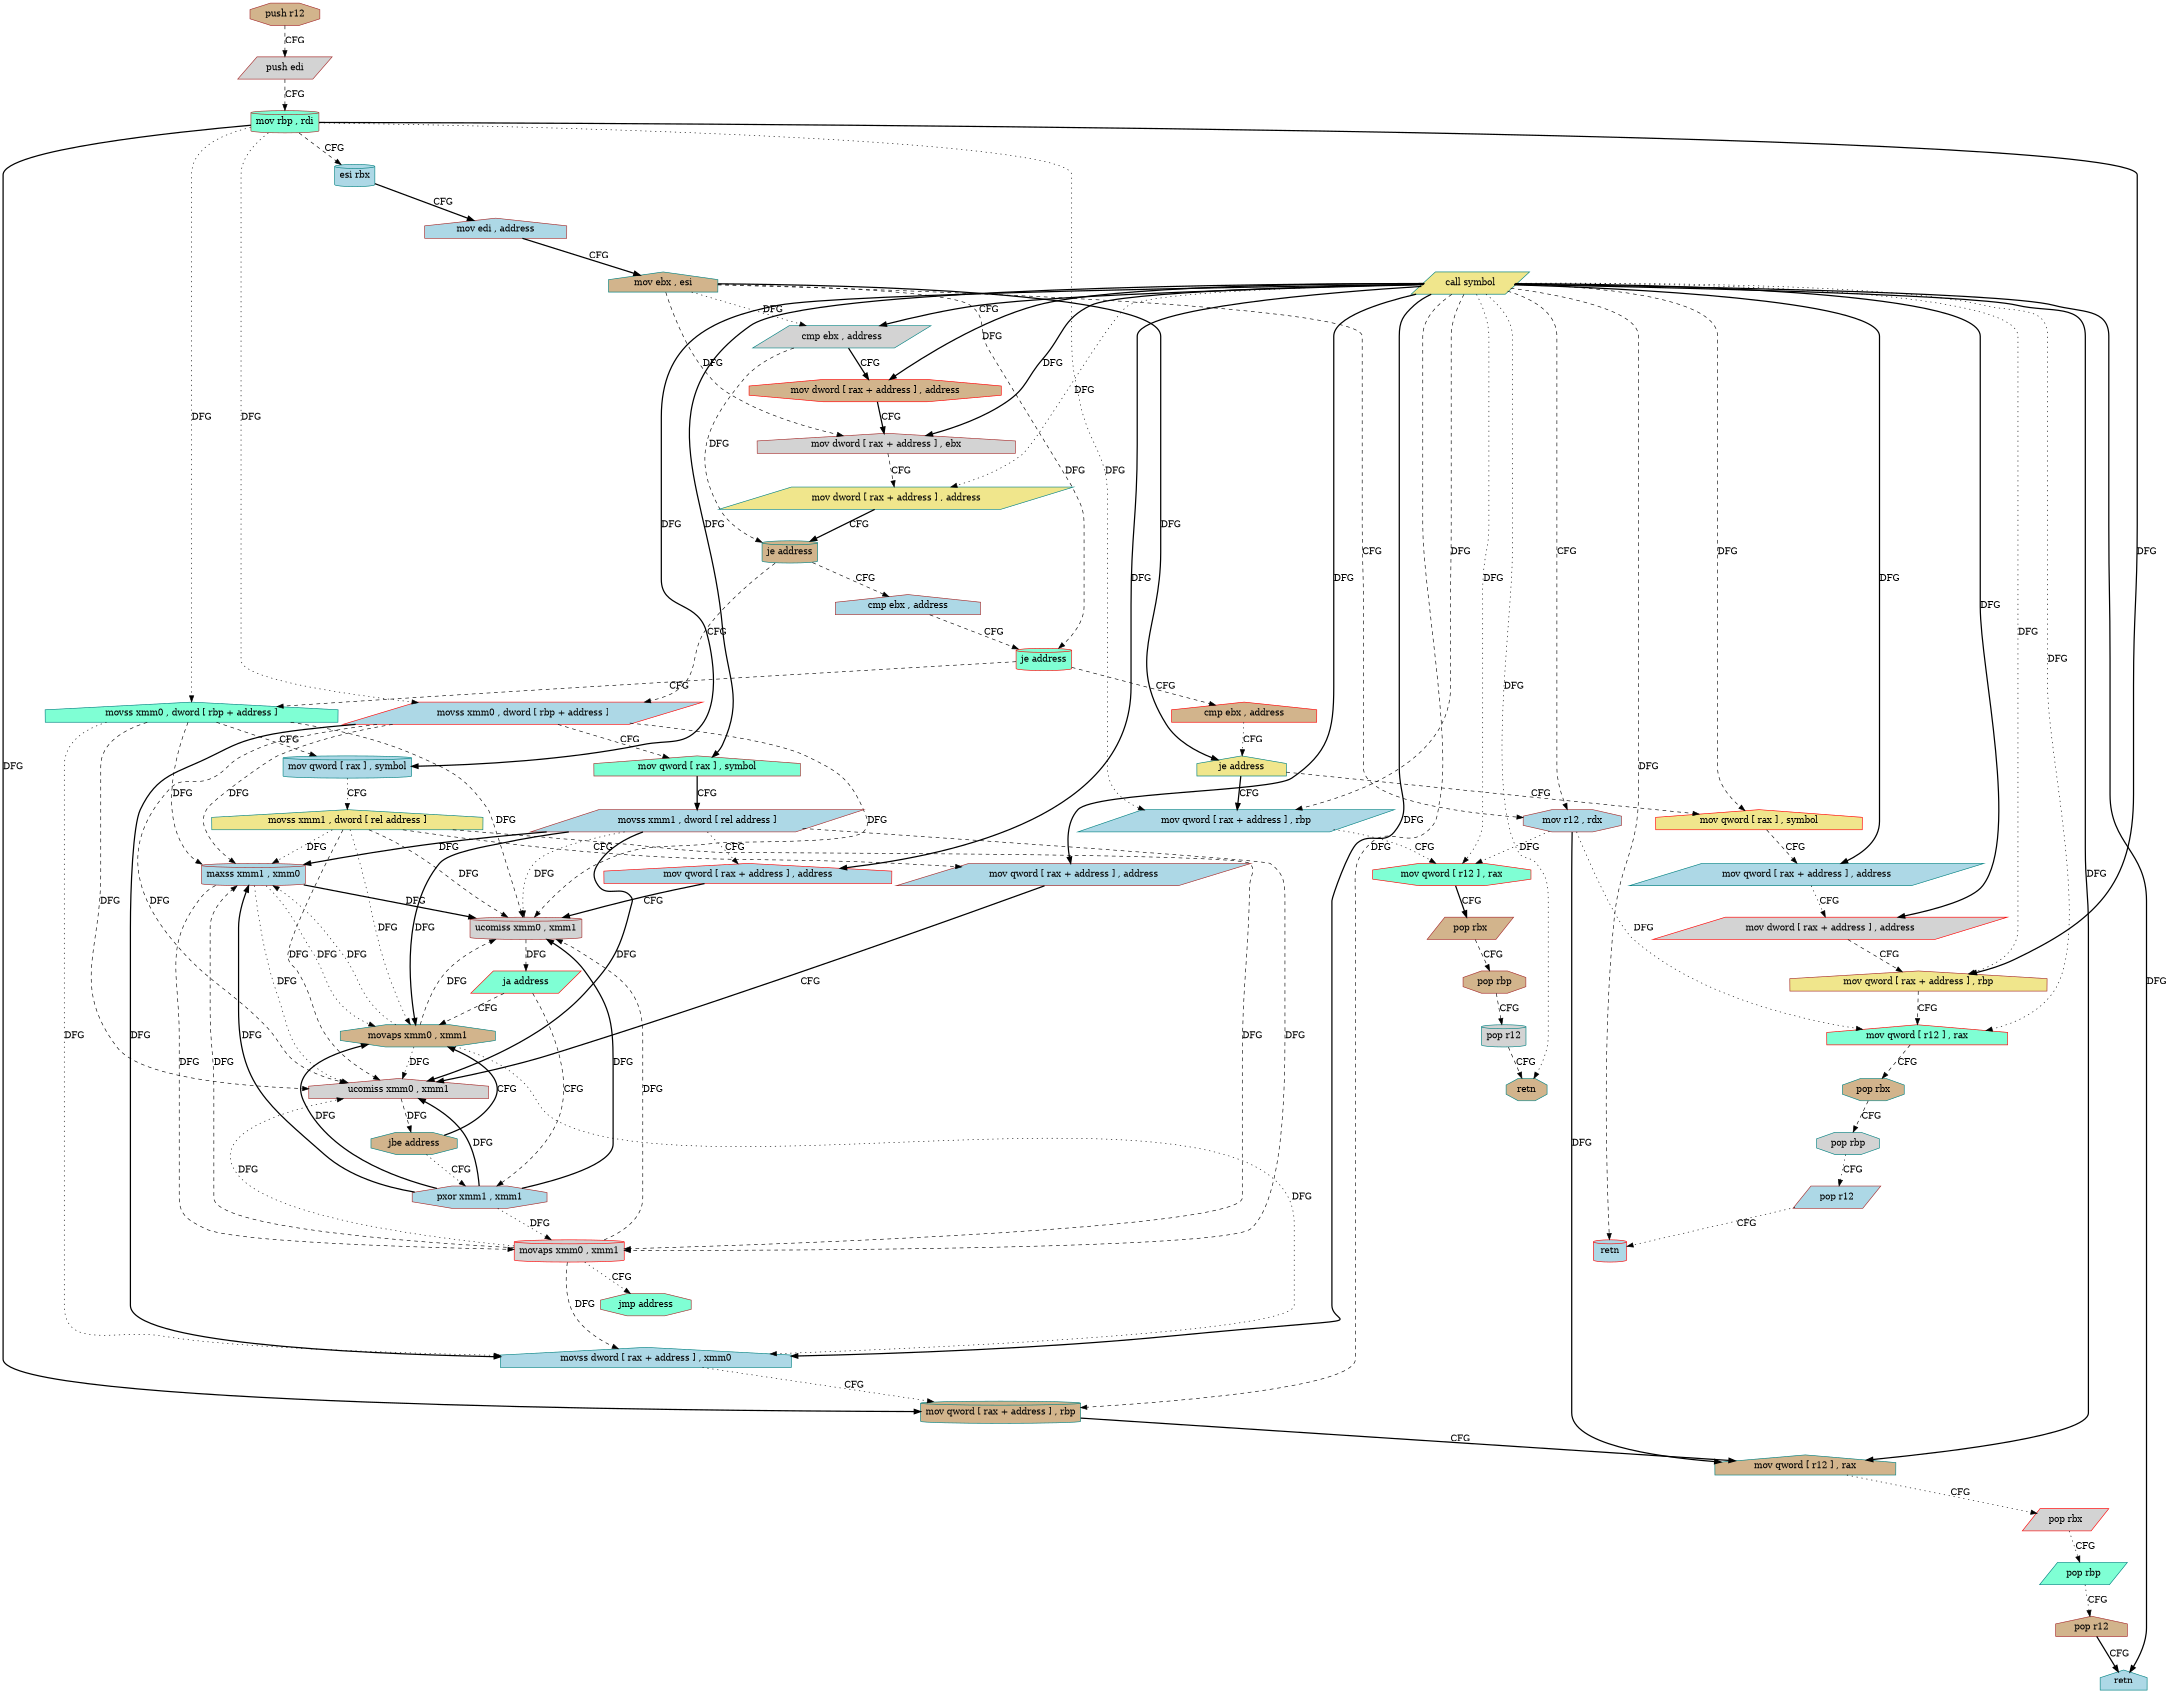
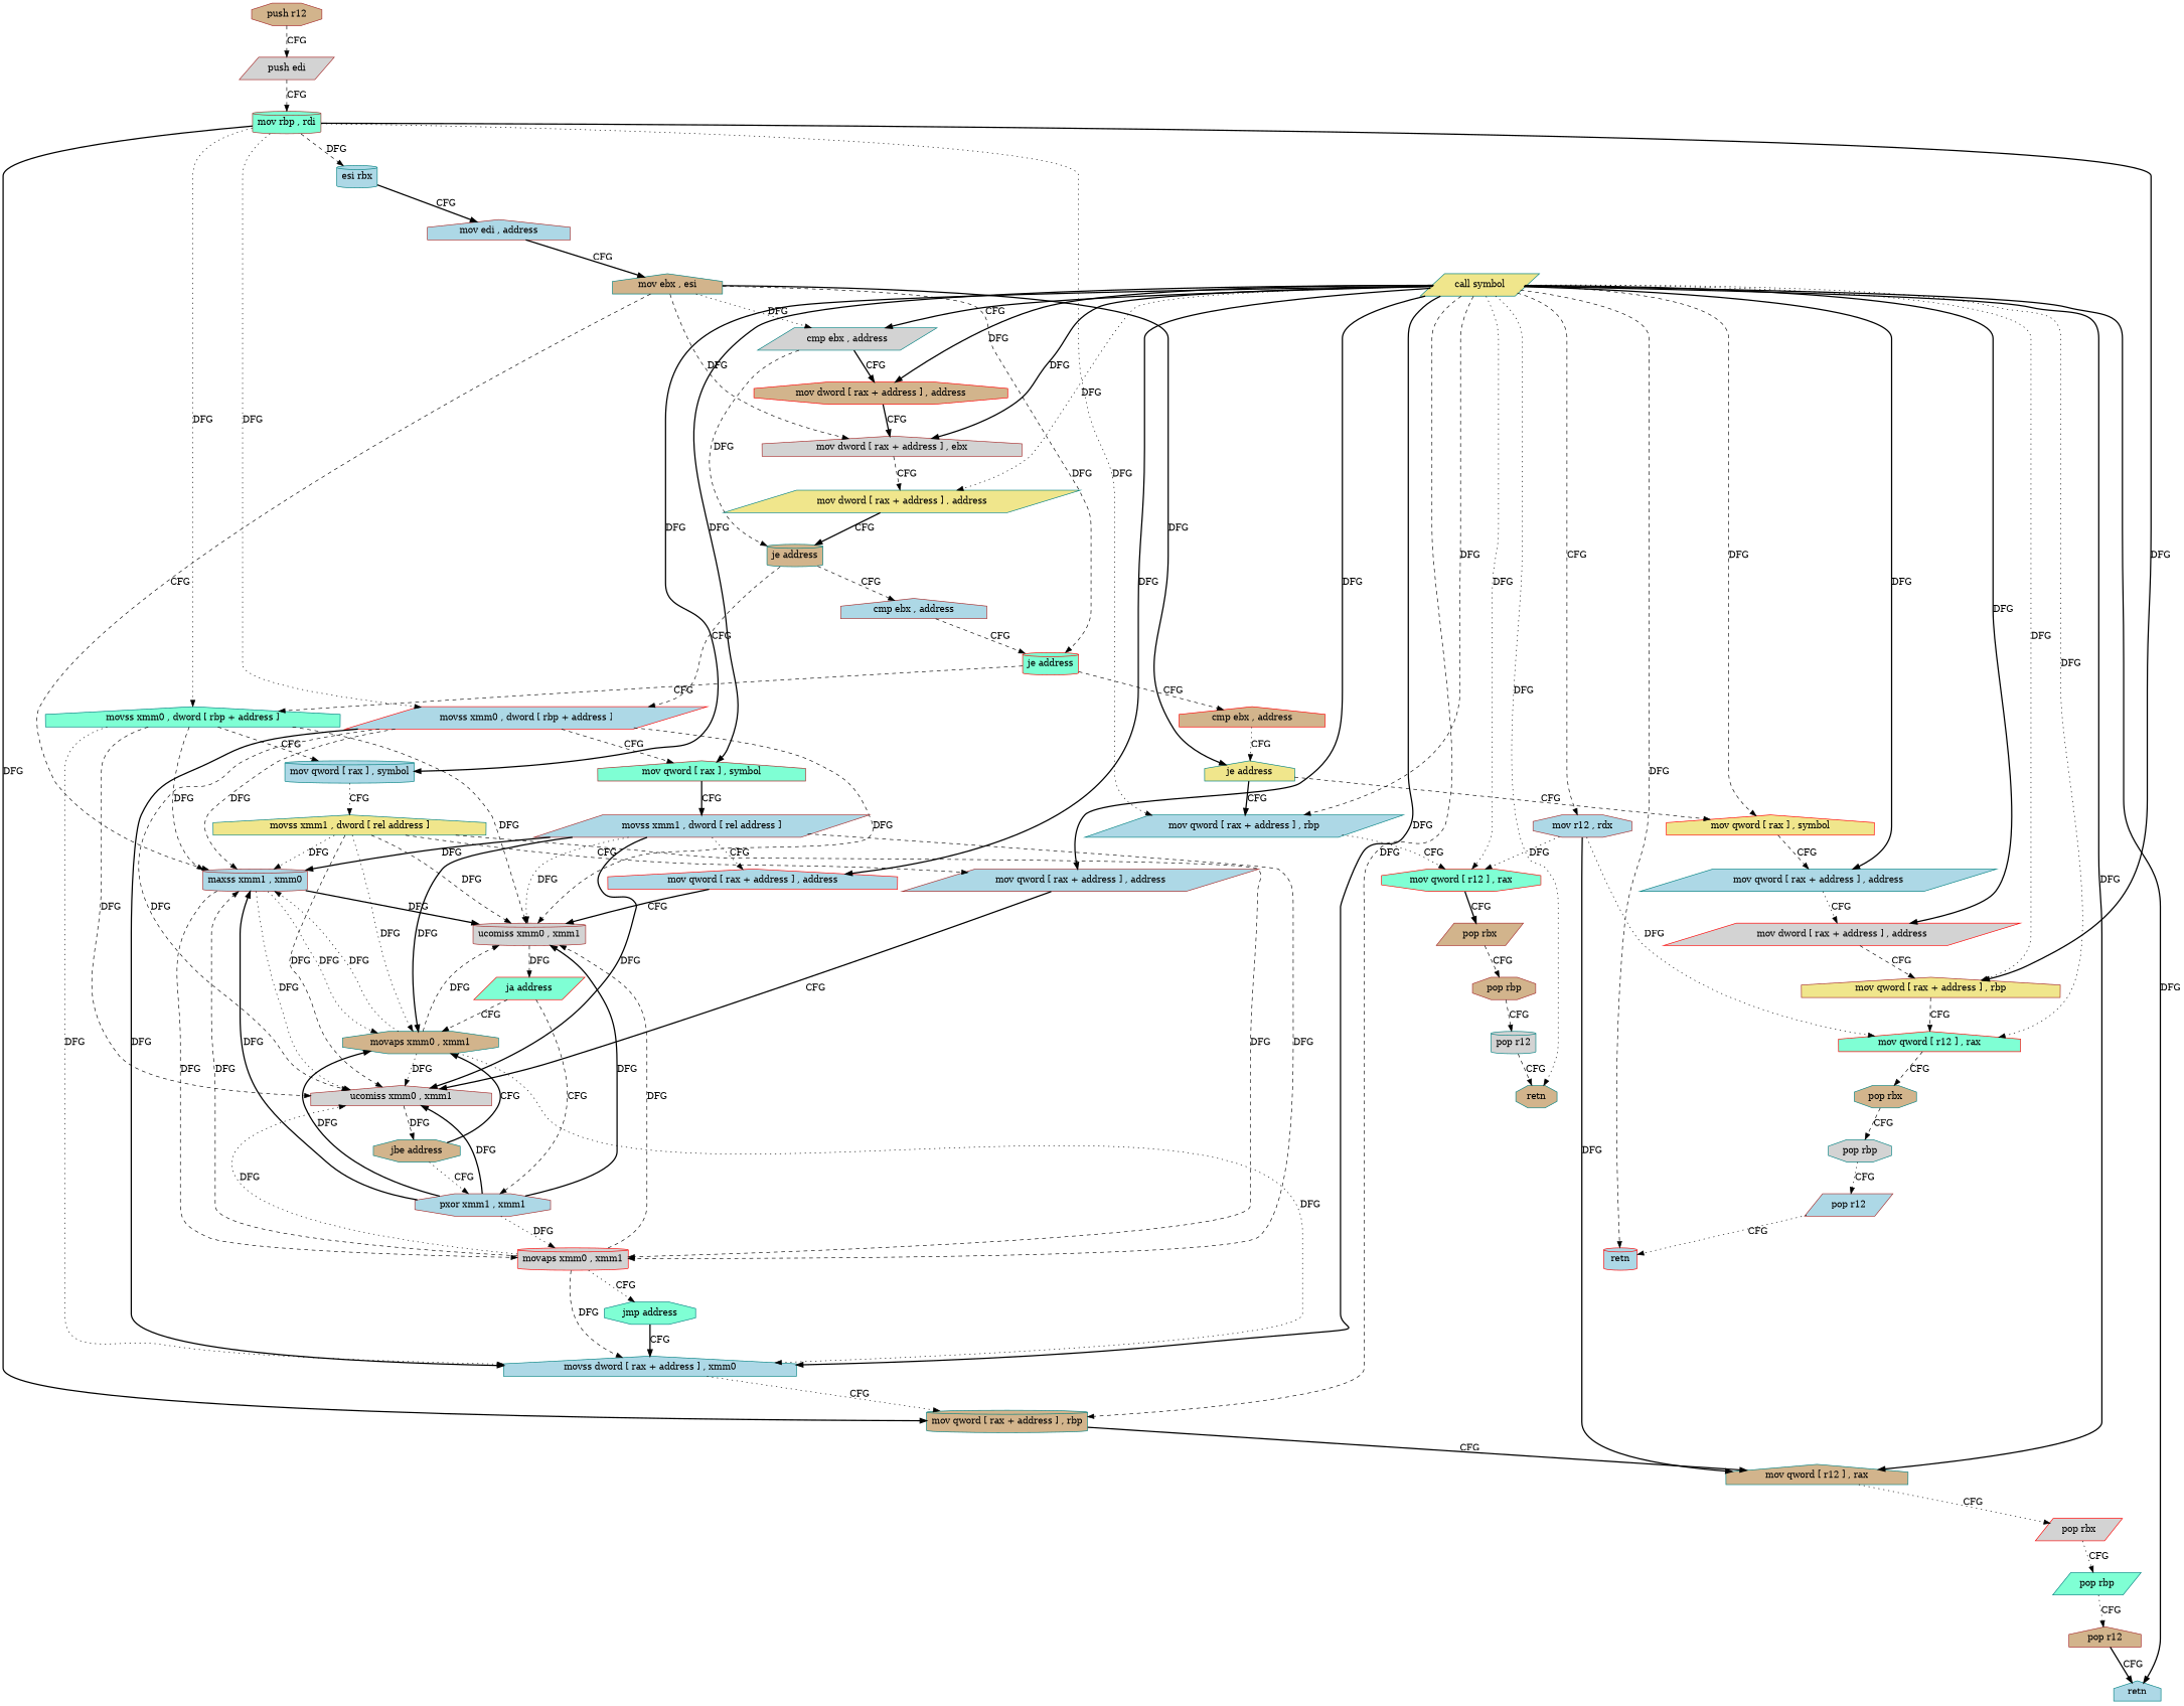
  digraph {
    node [color=teal fillcolor=lightblue shape=house style=filled]
    edge [style=dashed]
    n1 [color=brown fillcolor=tan label="push r12" shape=octagon]
    n2 [color=brown fillcolor=lightgrey label="push edi" shape=parallelogram]
    n3 [color=brown fillcolor=aquamarine label="mov rbp , rdi" shape=cylinder]
    n4 [label="esi rbx" shape=cylinder]
    n5 [color=red label="movss xmm0 , dword [ rbp + address ]" shape=parallelogram]
    n6 [fillcolor=aquamarine label="movss xmm0 , dword [ rbp + address ]"]
    n7 [label="mov qword [ rax + address ] , rbp" shape=parallelogram]
    n8 [fillcolor=tan label="mov qword [ rax + address ] , rbp" shape=cylinder]
    n9 [color=brown fillcolor=khaki label="mov qword [ rax + address ] , rbp"]
    n10 [color=brown label="mov edi , address"]
    n11 [color=brown fillcolor=aquamarine label="mov qword [ rax ] , symbol"]
    n12 [label="movss dword [ rax + address ] , xmm0"]
    n13 [color=brown fillcolor=lightgrey label="ucomiss xmm0 , xmm1" shape=cylinder]
    n14 [color=brown label="maxss xmm1 , xmm0" shape=cylinder]
    n15 [color=brown fillcolor=lightgrey label="ucomiss xmm0 , xmm1"]
    n16 [label="mov qword [ rax ] , symbol" shape=cylinder]
    n17 [color=red fillcolor=aquamarine label="mov qword [ r12 ] , rax" shape=octagon]
    n18 [fillcolor=tan label="mov qword [ r12 ] , rax"]
    n19 [color=red fillcolor=aquamarine label="mov qword [ r12 ] , rax"]
    n20 [fillcolor=tan label="mov ebx , esi"]
    n21 [color=brown label="mov r12 , rdx" shape=octagon]
    n22 [fillcolor=lightgrey label="cmp ebx , address" shape=parallelogram]
    n23 [color=brown fillcolor=lightgrey label="mov dword [ rax + address ] , ebx"]
    n24 [color=red fillcolor=aquamarine label="je address" shape=cylinder]
    n25 [fillcolor=khaki label="je address"]
    n26 [color=red fillcolor=tan label="mov dword [ rax + address ] , address" shape=octagon]
    n27 [fillcolor=tan label="je address" shape=cylinder]
    n28 [fillcolor=khaki label="mov dword [ rax + address ] , address" shape=parallelogram]
    n29 [color=red fillcolor=tan label="cmp ebx , address"]
    n30 [color=red fillcolor=khaki label="mov qword [ rax ] , symbol"]
    n31 [fillcolor=khaki label="call symbol" shape=parallelogram]
    n32 [color=red label="mov qword [ rax + address ] , address"]
    n33 [color=brown label="mov qword [ rax + address ] , address" shape=parallelogram]
    n34 [label=retn]
    n35 [label="mov qword [ rax + address ] , address" shape=parallelogram]
    n36 [color=red fillcolor=lightgrey label="mov dword [ rax + address ] , address" shape=parallelogram]
    n37 [color=red label=retn shape=cylinder]
    n38 [fillcolor=tan label=retn shape=octagon]
    n39 [color=red fillcolor=lightgrey label="pop rbx" shape=parallelogram]
    n40 [fillcolor=tan label="pop rbx" shape=octagon]
    n41 [color=brown fillcolor=tan label="pop rbx" shape=parallelogram]
    n42 [color=brown label="movss xmm1 , dword [ rel address ]" shape=parallelogram]
    n43 [fillcolor=khaki label="movss xmm1 , dword [ rel address ]"]
    n44 [color=brown label="cmp ebx , address"]
    n45 [color=red fillcolor=aquamarine label="ja address" shape=parallelogram]
    n46 [fillcolor=tan label="movaps xmm0 , xmm1" shape=octagon]
    n47 [color=red fillcolor=lightgrey label="movaps xmm0 , xmm1" shape=cylinder]
    n48 [fillcolor=tan label="jbe address" shape=octagon]
-   n49 [color=brown fillcolor=aquamarine label="jmp address" shape=octagon]
+   n49 [fillcolor=aquamarine label="jmp address" shape=octagon]
    n50 [color=brown label="pxor xmm1 , xmm1" shape=octagon]
    n51 [fillcolor=aquamarine label="pop rbp" shape=parallelogram]
    n52 [color=brown fillcolor=tan label="pop r12"]
    n53 [fillcolor=lightgrey label="pop rbp" shape=octagon]
    n54 [color=brown label="pop r12" shape=parallelogram]
    n55 [color=brown fillcolor=tan label="pop rbp" shape=octagon]
    n56 [fillcolor=lightgrey label="pop r12" shape=cylinder]
    n1 -> n2 [label=CFG]
    n2 -> n3 [label=CFG]
-   n3 -> n4 [label=CFG]
+   n3 -> n4 [label=DFG]
    n3 -> n5 [label=DFG style=dotted]
    n3 -> n6 [label=DFG style=dotted]
    n3 -> n7 [label=DFG style=dotted]
    n3 -> n8 [label=DFG style=bold]
    n3 -> n9 [label=DFG style=bold]
    n4 -> n10 [label=CFG style=bold]
    n5 -> n11 [label=CFG]
    n5 -> n12 [label=DFG style=bold]
    n5 -> n13 [label=DFG]
    n5 -> n14 [label=DFG]
    n5 -> n15 [label=DFG]
    n6 -> n12 [label=DFG style=dotted]
    n6 -> n13 [label=DFG]
    n6 -> n14 [label=DFG]
    n6 -> n15 [label=DFG]
    n6 -> n16 [label=CFG]
    n7 -> n17 [label=CFG style=dotted]
    n8 -> n18 [label=CFG style=bold]
    n9 -> n19 [label=CFG]
    n10 -> n20 [label=CFG style=bold]
    n11 -> n42 [label=CFG style=bold]
    n12 -> n8 [label=CFG style=dotted]
    n13 -> n45 [label=DFG]
    n14 -> n13 [label=DFG style=bold]
    n14 -> n15 [label=DFG style=dotted]
    n14 -> n46 [label=DFG style=dotted]
    n14 -> n47 [label=DFG]
    n15 -> n48 [label=DFG]
    n16 -> n43 [label=CFG style=dotted]
    n17 -> n41 [label=CFG style=bold]
    n18 -> n39 [label=CFG style=dotted]
    n19 -> n40 [label=CFG]
-   n20 -> n21 [label=CFG]
+   n20 -> n14 [label=CFG]
    n20 -> n22 [label=DFG style=dotted]
    n20 -> n23 [label=DFG]
    n20 -> n24 [label=DFG]
    n20 -> n25 [label=DFG style=bold]
    n21 -> n17 [label=DFG style=dotted]
    n21 -> n18 [label=DFG style=bold]
    n21 -> n19 [label=DFG style=dotted]
    n22 -> n26 [label=CFG style=bold]
    n22 -> n27 [label=DFG]
    n23 -> n28 [label=CFG]
    n24 -> n6 [label=CFG]
    n24 -> n29 [label=CFG]
    n25 -> n7 [label=CFG style=bold]
    n25 -> n30 [label=CFG]
    n26 -> n23 [label=CFG style=bold]
    n27 -> n5 [label=CFG]
    n27 -> n44 [label=CFG]
    n28 -> n27 [label=CFG style=bold]
    n29 -> n25 [label=CFG style=dotted]
    n30 -> n35 [label=CFG]
    n31 -> n7 [label=DFG]
    n31 -> n8 [label=DFG]
    n31 -> n9 [label=DFG style=dotted]
    n31 -> n11 [label=DFG style=bold]
    n31 -> n12 [label=DFG style=bold]
    n31 -> n16 [label=DFG style=bold]
    n31 -> n17 [label=DFG style=dotted]
    n31 -> n18 [label=DFG style=bold]
    n31 -> n19 [label=DFG style=dotted]
    n31 -> n21 [label=CFG]
    n31 -> n22 [label=CFG style=bold]
    n31 -> n23 [label=DFG style=bold]
    n31 -> n26 [label=DFG style=bold]
    n31 -> n28 [label=DFG style=dotted]
    n31 -> n30 [label=DFG]
    n31 -> n32 [label=DFG style=bold]
    n31 -> n33 [label=DFG style=bold]
    n31 -> n34 [label=DFG style=bold]
    n31 -> n35 [label=DFG style=bold]
    n31 -> n36 [label=DFG style=bold]
    n31 -> n37 [label=DFG]
    n31 -> n38 [label=DFG style=dotted]
    n32 -> n13 [label=CFG style=bold]
    n33 -> n15 [label=CFG style=bold]
    n35 -> n36 [label=CFG style=dotted]
    n36 -> n9 [label=CFG]
    n39 -> n51 [label=CFG style=dotted]
    n40 -> n53 [label=CFG]
    n41 -> n55 [label=CFG]
    n42 -> n13 [label=DFG style=dotted]
    n42 -> n14 [label=DFG style=bold]
    n42 -> n15 [label=DFG style=bold]
    n42 -> n32 [label=CFG style=dotted]
    n42 -> n46 [label=DFG style=bold]
    n42 -> n47 [label=DFG]
    n43 -> n13 [label=DFG]
    n43 -> n14 [label=DFG style=dotted]
    n43 -> n15 [label=DFG]
    n43 -> n33 [label=CFG]
    n43 -> n46 [label=DFG style=dotted]
    n43 -> n47 [label=DFG]
    n44 -> n24 [label=CFG]
    n45 -> n46 [label=CFG]
    n45 -> n50 [label=CFG]
    n46 -> n12 [label=DFG style=dotted]
    n46 -> n13 [label=DFG]
    n46 -> n14 [label=DFG style=dotted]
    n46 -> n15 [label=DFG style=dotted]
    n47 -> n12 [label=DFG]
    n47 -> n13 [label=DFG]
    n47 -> n14 [label=DFG]
    n47 -> n15 [label=DFG style=dotted]
    n47 -> n49 [label=CFG style=dotted]
    n48 -> n46 [label=CFG style=bold]
    n48 -> n50 [label=CFG style=dotted]
+   n49 -> n12 [label=CFG style=bold]
    n50 -> n13 [label=DFG style=bold]
    n50 -> n14 [label=DFG style=bold]
    n50 -> n15 [label=DFG style=bold]
    n50 -> n46 [label=DFG style=bold]
    n50 -> n47 [label=DFG style=dotted]
    n51 -> n52 [label=CFG style=dotted]
    n52 -> n34 [label=CFG style=bold]
    n53 -> n54 [label=CFG style=dotted]
    n54 -> n37 [label=CFG style=dotted]
    n55 -> n56 [label=CFG]
    n56 -> n38 [label=CFG]
  }
